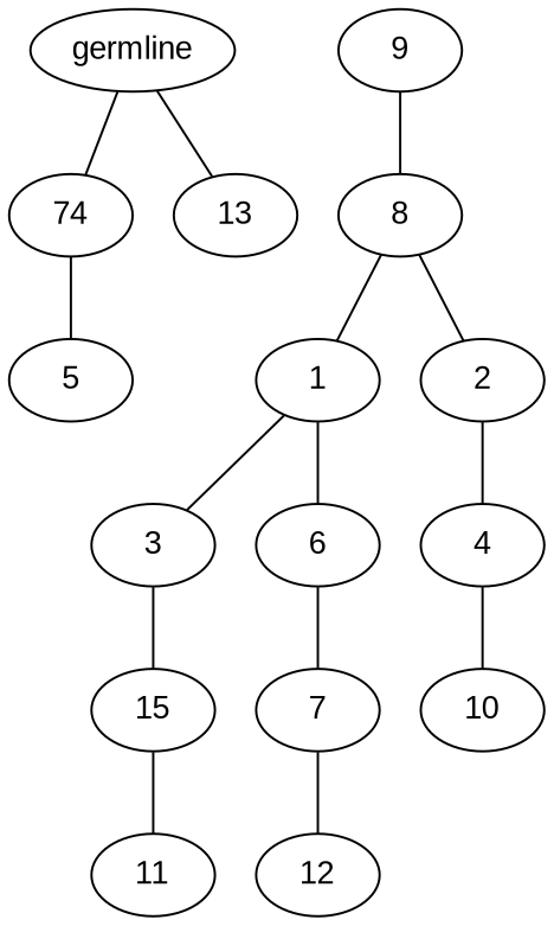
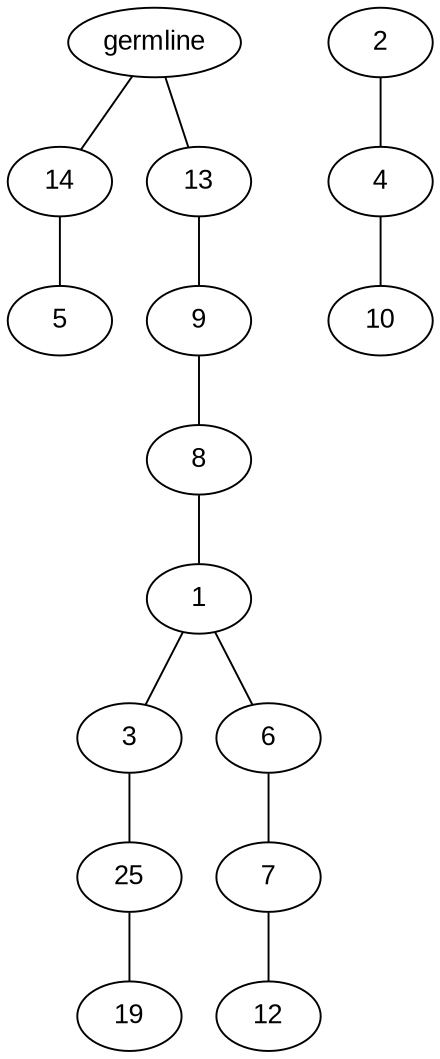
  graph {
    fontname="Liberation Sans"
    node [fontname="Liberation Sans"]
    edge [fontname="Liberation Sans"]
    n1 [label=germline]
-   n2 [label=74]
+   n2 [label=14]
    n3 [label=13]
    n4 [label=5]
    n5 [label=9]
    n6 [label=8]
    n7 [label=1]
    n8 [label=2]
    n9 [label=3]
    n10 [label=6]
    n11 [label=4]
-   n12 [label=15]
+   n12 [label=25]
    n13 [label=7]
-   n14 [label=11]
+   n14 [label=19]
    n15 [label=12]
    n16 [label=10]
    n1 -- n2
    n1 -- n3
    n2 -- n4
+   n3 -- n5
    n5 -- n6
    n6 -- n7
-   n6 -- n8
    n7 -- n9
    n7 -- n10
    n8 -- n11
    n9 -- n12
    n10 -- n13
    n11 -- n16
    n12 -- n14
    n13 -- n15
  }
